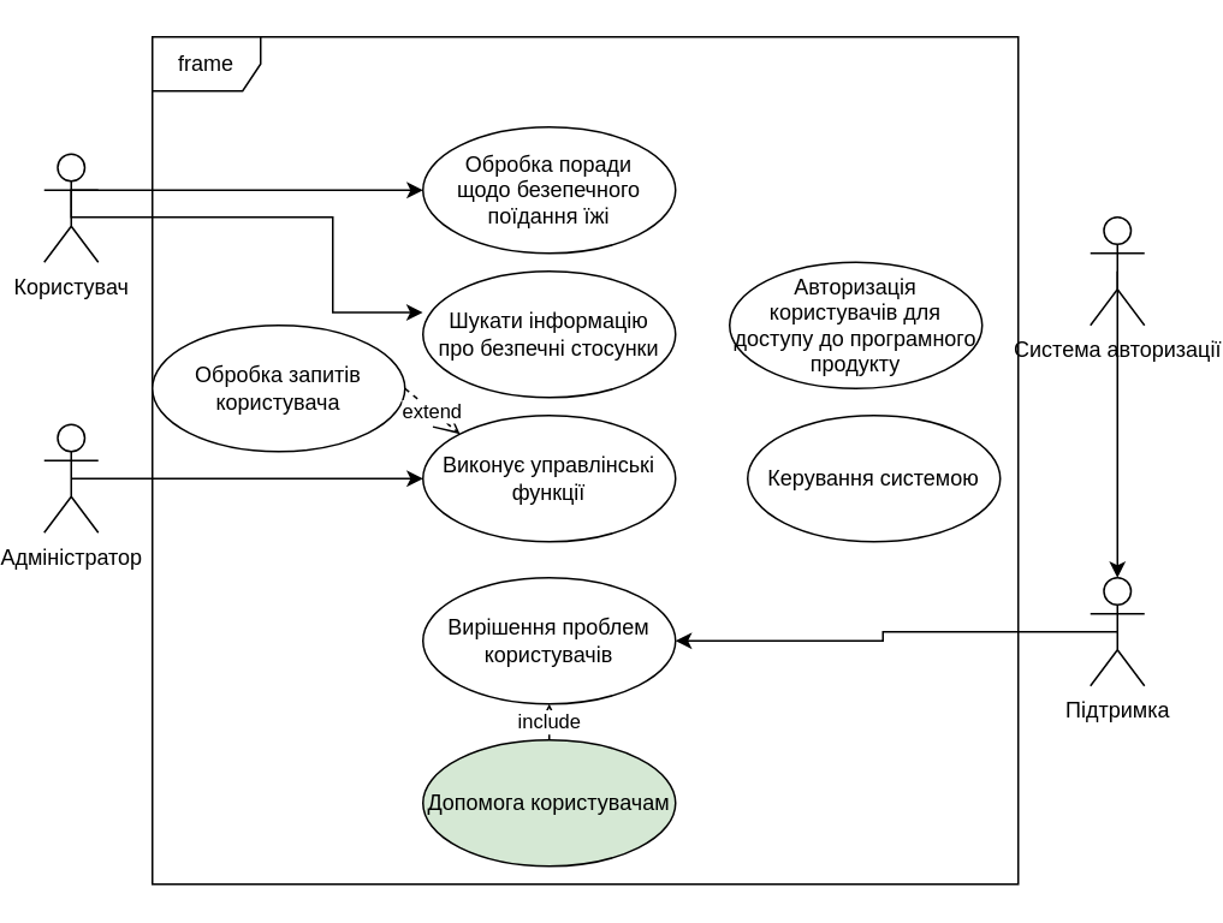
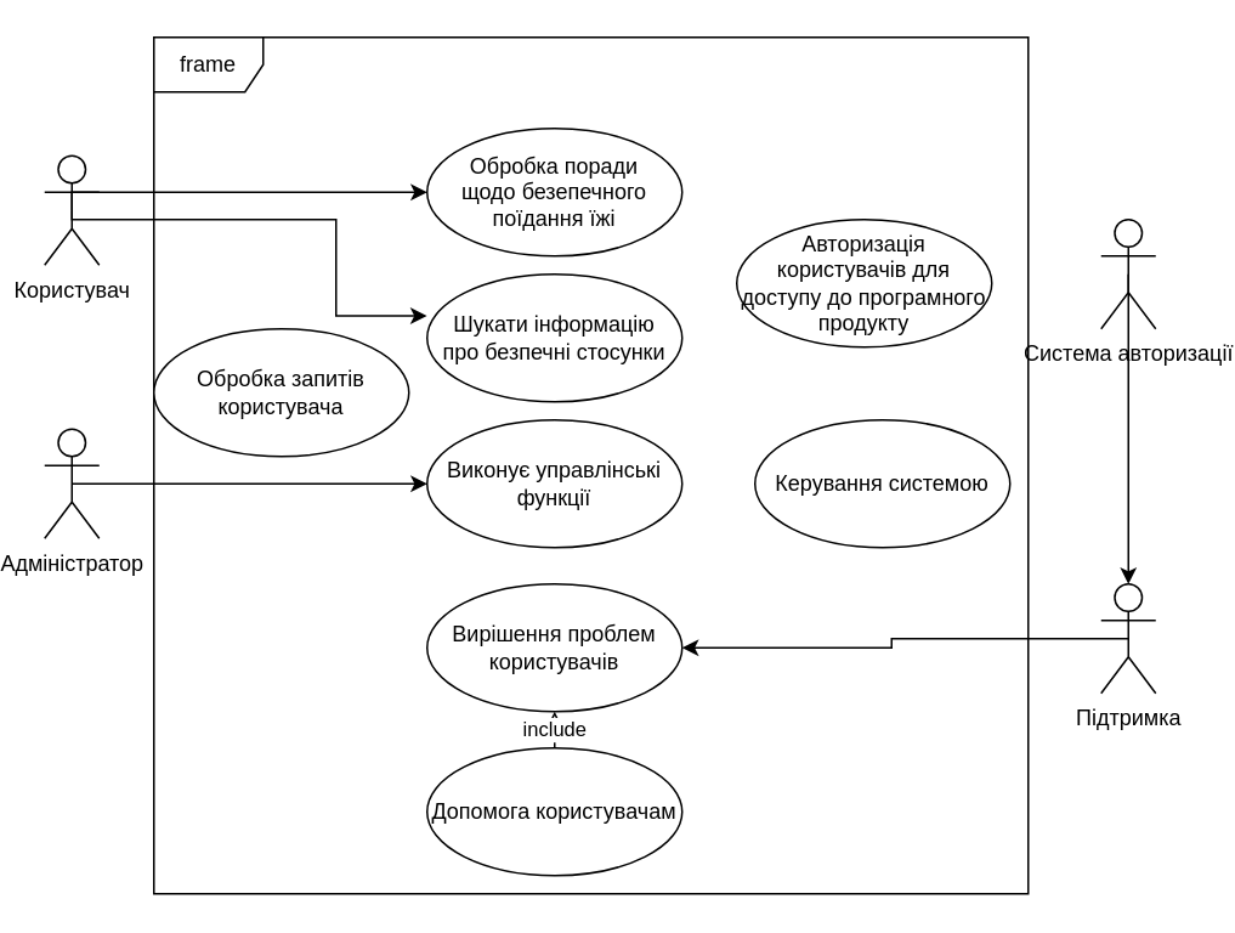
  <mxCell id="0" />
  <mxCell id="1" parent="0" />
  <mxCell id="2" value="frame" style="shape=umlFrame;whiteSpace=wrap;html=1;" parent="1" vertex="1"><mxGeometry x="80" y="20" width="480" height="470" as="geometry" /></mxCell>
  <mxCell id="3" style="edgeStyle=orthogonalEdgeStyle;rounded=0;orthogonalLoop=1;jettySize=auto;html=1;exitX=0.5;exitY=0.5;exitDx=0;exitDy=0;exitPerimeter=0;" parent="1" source="4" target="13" edge="1"><mxGeometry relative="1" as="geometry" /></mxCell>
  <mxCell id="4" value="Підтримка&lt;br&gt;" style="shape=umlActor;verticalLabelPosition=bottom;verticalAlign=top;html=1;" parent="1" vertex="1"><mxGeometry x="600" y="320" width="30" height="60" as="geometry" /></mxCell>
  <mxCell id="5" value="Обробка поради&lt;br&gt;щодо безепечного&lt;br&gt;поїдання їжі" style="ellipse;whiteSpace=wrap;html=1;" parent="1" vertex="1"><mxGeometry x="230" y="70" width="140" height="70" as="geometry" /></mxCell>
  <mxCell id="6" value="Шукати інформацію&lt;br&gt;про безпечні стосунки" style="ellipse;whiteSpace=wrap;html=1;" parent="1" vertex="1"><mxGeometry x="230" y="150" width="140" height="70" as="geometry" /></mxCell>
  <mxCell id="7" style="edgeStyle=orthogonalEdgeStyle;rounded=0;orthogonalLoop=1;jettySize=auto;html=1;exitX=0.5;exitY=0.5;exitDx=0;exitDy=0;exitPerimeter=0;entryX=0;entryY=0.5;entryDx=0;entryDy=0;" parent="1" source="8" target="5" edge="1"><mxGeometry relative="1" as="geometry"><Array as="points"><mxPoint x="35" y="105" /></Array></mxGeometry></mxCell>
  <mxCell id="8" value="Користувач&lt;br&gt;" style="shape=umlActor;verticalLabelPosition=bottom;verticalAlign=top;html=1;" parent="1" vertex="1"><mxGeometry x="20" y="85" width="30" height="60" as="geometry" /></mxCell>
  <mxCell id="9" style="edgeStyle=orthogonalEdgeStyle;rounded=0;orthogonalLoop=1;jettySize=auto;html=1;exitX=0.5;exitY=0.5;exitDx=0;exitDy=0;exitPerimeter=0;" parent="1" source="10" target="15" edge="1"><mxGeometry relative="1" as="geometry" /></mxCell>
  <mxCell id="10" value="Адміністратор" style="shape=umlActor;verticalLabelPosition=bottom;verticalAlign=top;html=1;" parent="1" vertex="1"><mxGeometry x="20" y="235" width="30" height="60" as="geometry" /></mxCell>
  <mxCell id="11" value="Керування системою&lt;br&gt;" style="ellipse;whiteSpace=wrap;html=1;" parent="1" vertex="1"><mxGeometry x="410" y="230" width="140" height="70" as="geometry" /></mxCell>
- <mxCell id="12" value="Допомога користувачам" style="ellipse;whiteSpace=wrap;html=1;fillColor=#d5e8d4;" parent="1" vertex="1"><mxGeometry x="230" y="410" width="140" height="70" as="geometry" /></mxCell>
+ <mxCell id="12" value="Допомога користувачам" style="ellipse;whiteSpace=wrap;html=1;" parent="1" vertex="1"><mxGeometry x="230" y="410" width="140" height="70" as="geometry" /></mxCell>
  <mxCell id="13" value="Вирішення проблем користувачів" style="ellipse;whiteSpace=wrap;html=1;" parent="1" vertex="1"><mxGeometry x="230" y="320" width="140" height="70" as="geometry" /></mxCell>
  <mxCell id="14" value="include&lt;br&gt;" style="endArrow=open;endSize=12;dashed=1;html=1;rounded=0;" parent="1" edge="1"><mxGeometry width="160" relative="1" as="geometry"><mxPoint x="300" y="410" as="sourcePoint" /><mxPoint x="300" y="390" as="targetPoint" /></mxGeometry></mxCell>
  <mxCell id="15" value="Виконує управлінські функції" style="ellipse;whiteSpace=wrap;html=1;" parent="1" vertex="1"><mxGeometry x="230" y="230" width="140" height="70" as="geometry" /></mxCell>
  <mxCell id="16" style="edgeStyle=orthogonalEdgeStyle;rounded=0;orthogonalLoop=1;jettySize=auto;html=1;exitX=0.5;exitY=0.5;exitDx=0;exitDy=0;exitPerimeter=0;entryX=-0.001;entryY=0.326;entryDx=0;entryDy=0;entryPerimeter=0;" parent="1" source="8" target="6" edge="1"><mxGeometry relative="1" as="geometry"><Array as="points"><mxPoint x="35" y="120" /><mxPoint x="180" y="120" /><mxPoint x="180" y="173" /></Array></mxGeometry></mxCell>
  <mxCell id="17" value="Обробка запитів користувача" style="ellipse;whiteSpace=wrap;html=1;" parent="1" vertex="1"><mxGeometry x="80" y="180" width="140" height="70" as="geometry" /></mxCell>
- <mxCell id="18" value="extend&lt;br&gt;" style="endArrow=open;endSize=12;dashed=1;html=1;rounded=0;entryX=0;entryY=0;entryDx=0;entryDy=0;exitX=1;exitY=0.5;exitDx=0;exitDy=0;" parent="1" source="17" target="15" edge="1"><mxGeometry width="160" relative="1" as="geometry"><mxPoint x="380" y="275" as="sourcePoint" /><mxPoint x="420" y="275" as="targetPoint" /></mxGeometry></mxCell>
  <mxCell id="19" value="Система авторизації" style="shape=umlActor;verticalLabelPosition=bottom;verticalAlign=top;html=1;" parent="1" vertex="1"><mxGeometry x="600" y="120" width="30" height="60" as="geometry" /></mxCell>
- <mxCell id="20" value="Авторизація користувачів для доступу до програмного продукту&lt;br&gt;" style="ellipse;whiteSpace=wrap;html=1;" parent="1" vertex="1"><mxGeometry x="400" y="145" width="140" height="70" as="geometry" /></mxCell>
+ <mxCell id="20" value="Авторизація користувачів для доступу до програмного продукту&lt;br&gt;" style="ellipse;whiteSpace=wrap;html=1;" parent="1" vertex="1"><mxGeometry x="400" y="120" width="140" height="70" as="geometry" /></mxCell>
  <mxCell id="21" style="edgeStyle=orthogonalEdgeStyle;rounded=0;orthogonalLoop=1;jettySize=auto;html=1;exitX=0.5;exitY=0.5;exitDx=0;exitDy=0;exitPerimeter=0;" parent="1" source="19" target="4" edge="1"><mxGeometry relative="1" as="geometry" /></mxCell>
